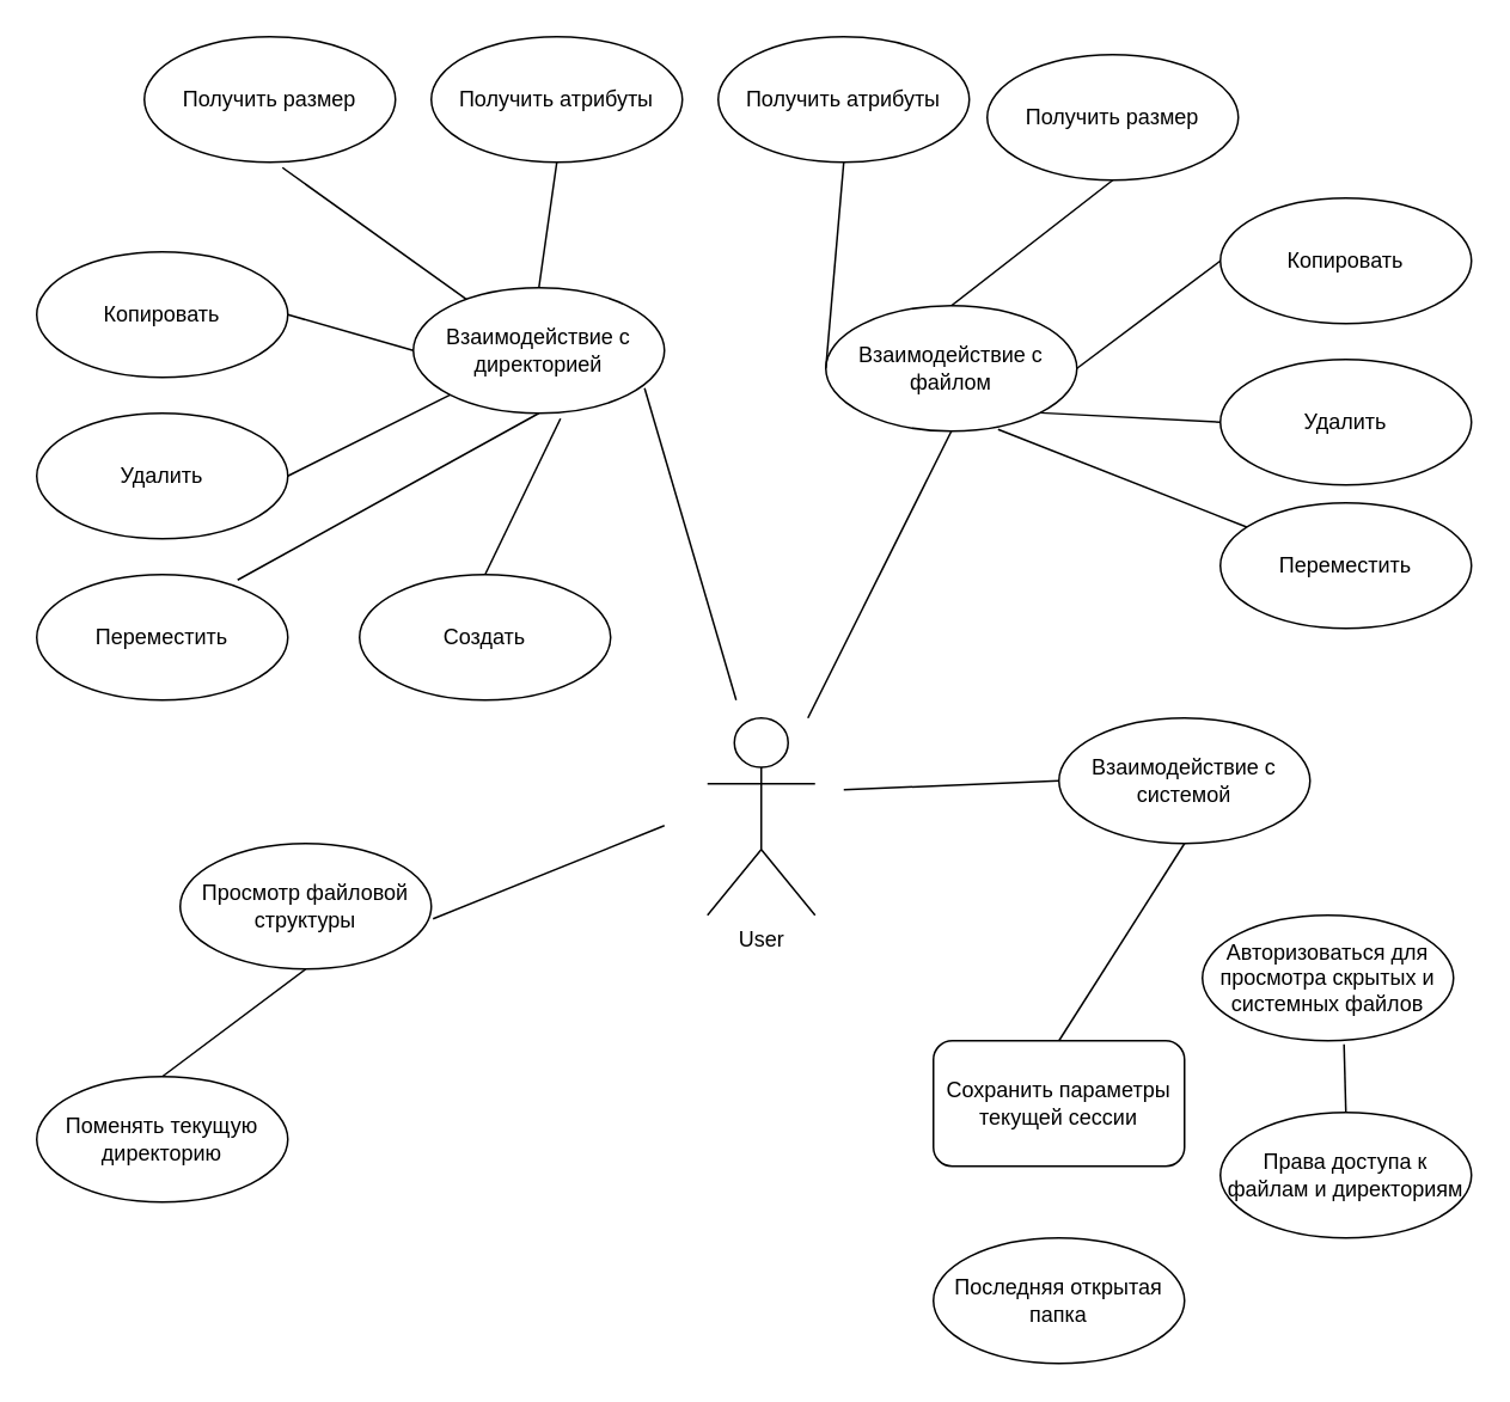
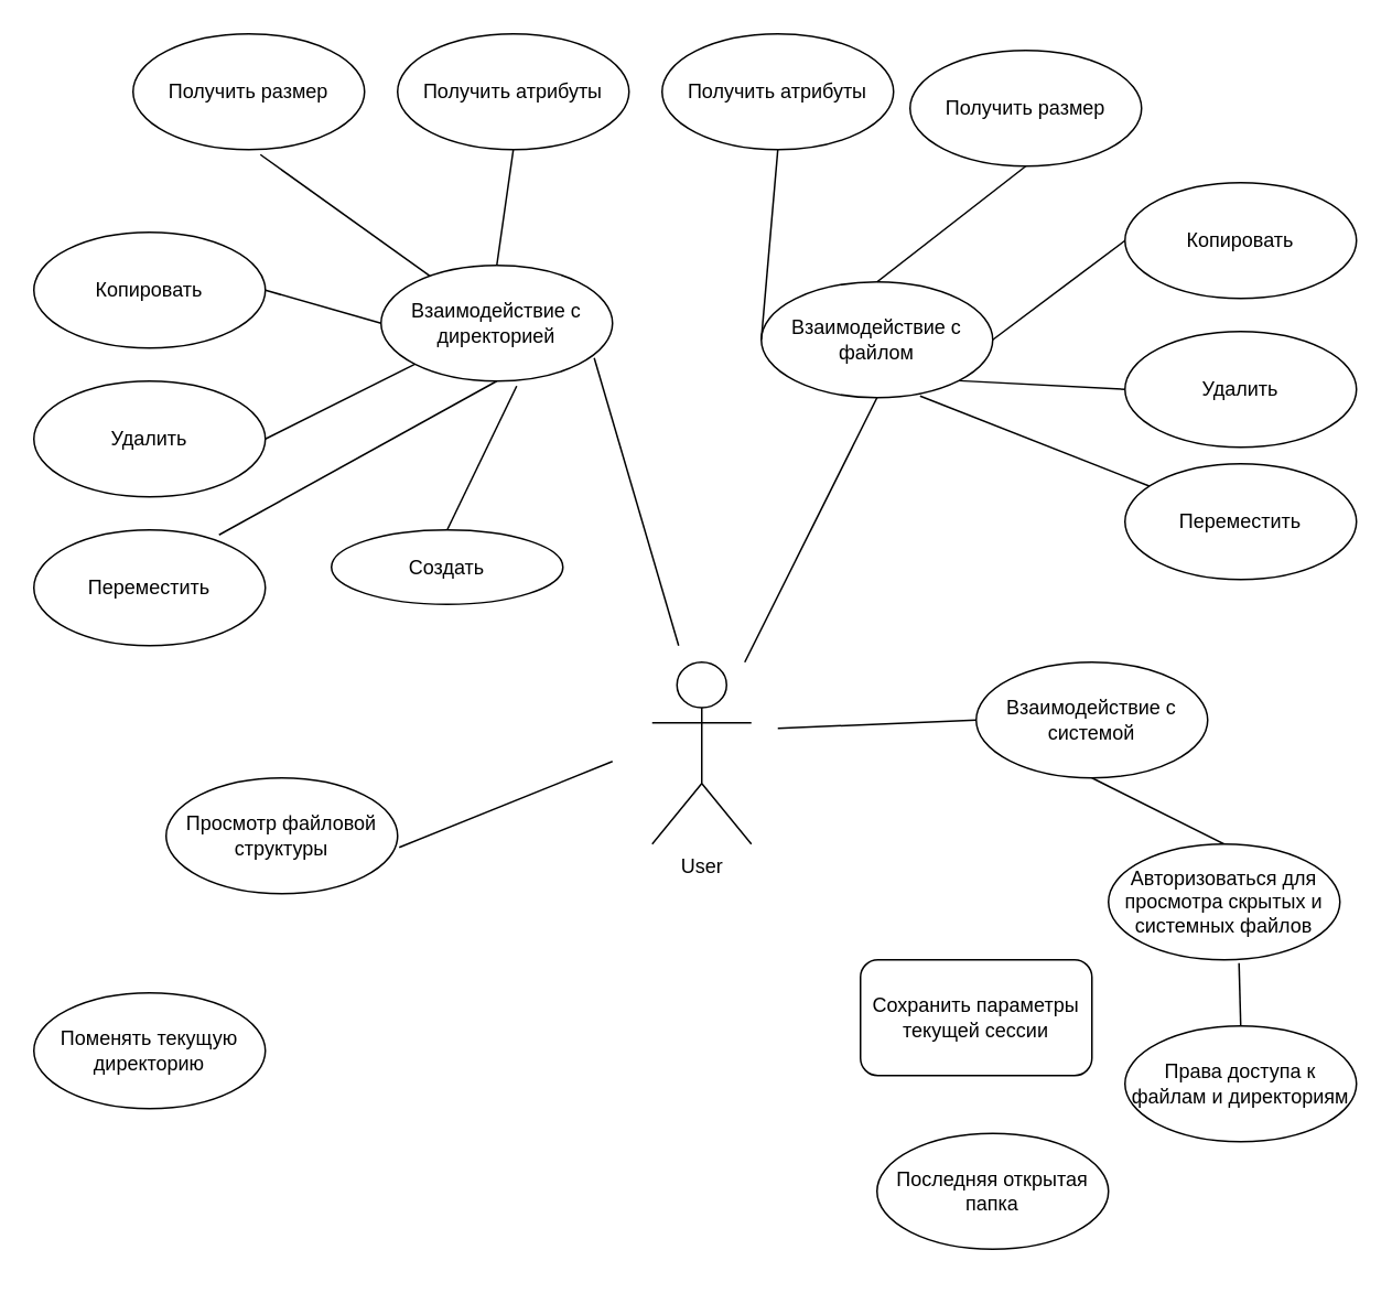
  <mxCell id="0" />
  <mxCell id="1" parent="0" />
  <mxCell id="2" value="&lt;div&gt;User&lt;/div&gt;" style="shape=umlActor;verticalLabelPosition=bottom;verticalAlign=top;html=1;" vertex="1" parent="1"><mxGeometry x="394" y="400" width="60" height="110" as="geometry" /></mxCell>
  <mxCell id="3" value="Просмотр файловой структуры" style="ellipse;whiteSpace=wrap;html=1;" vertex="1" parent="1"><mxGeometry x="100" y="470" width="140" height="70" as="geometry" /></mxCell>
  <mxCell id="4" value="Поменять текущую директорию" style="ellipse;whiteSpace=wrap;html=1;" vertex="1" parent="1"><mxGeometry x="20" y="600" width="140" height="70" as="geometry" /></mxCell>
  <mxCell id="5" value="" style="endArrow=none;html=1;rounded=0;entryX=1.007;entryY=0.6;entryDx=0;entryDy=0;entryPerimeter=0;" edge="1" parent="1" target="3"><mxGeometry width="50" height="50" relative="1" as="geometry"><mxPoint x="370" y="460" as="sourcePoint" /><mxPoint x="450" y="550" as="targetPoint" /></mxGeometry></mxCell>
- <mxCell id="6" value="" style="endArrow=none;html=1;rounded=0;entryX=0.5;entryY=0;entryDx=0;entryDy=0;exitX=0.5;exitY=1;exitDx=0;exitDy=0;" edge="1" parent="1" source="3" target="4"><mxGeometry width="50" height="50" relative="1" as="geometry"><mxPoint x="400" y="600" as="sourcePoint" /><mxPoint x="450" y="550" as="targetPoint" /></mxGeometry></mxCell>
  <mxCell id="7" value="Взаимодействие с файлом" style="ellipse;whiteSpace=wrap;html=1;" vertex="1" parent="1"><mxGeometry x="460" y="170" width="140" height="70" as="geometry" /></mxCell>
  <mxCell id="8" value="" style="endArrow=none;html=1;rounded=0;entryX=0.5;entryY=1;entryDx=0;entryDy=0;" edge="1" parent="1" target="7"><mxGeometry width="50" height="50" relative="1" as="geometry"><mxPoint x="450" y="400" as="sourcePoint" /><mxPoint x="450" y="550" as="targetPoint" /></mxGeometry></mxCell>
  <mxCell id="9" value="Получить атрибуты" style="ellipse;whiteSpace=wrap;html=1;" vertex="1" parent="1"><mxGeometry x="400" y="20" width="140" height="70" as="geometry" /></mxCell>
  <mxCell id="10" value="Получить размер" style="ellipse;whiteSpace=wrap;html=1;" vertex="1" parent="1"><mxGeometry x="550" y="30" width="140" height="70" as="geometry" /></mxCell>
  <mxCell id="11" value="" style="endArrow=none;html=1;rounded=0;exitX=0.5;exitY=0;exitDx=0;exitDy=0;entryX=0.5;entryY=1;entryDx=0;entryDy=0;" edge="1" parent="1" source="7" target="10"><mxGeometry width="50" height="50" relative="1" as="geometry"><mxPoint x="430" y="470" as="sourcePoint" /><mxPoint x="480" y="420" as="targetPoint" /></mxGeometry></mxCell>
  <mxCell id="12" value="" style="endArrow=none;html=1;rounded=0;entryX=0.5;entryY=1;entryDx=0;entryDy=0;exitX=0;exitY=0.5;exitDx=0;exitDy=0;" edge="1" parent="1" source="7" target="9"><mxGeometry width="50" height="50" relative="1" as="geometry"><mxPoint x="290" y="540" as="sourcePoint" /><mxPoint x="340" y="490" as="targetPoint" /></mxGeometry></mxCell>
  <mxCell id="13" value="Копировать" style="ellipse;whiteSpace=wrap;html=1;" vertex="1" parent="1"><mxGeometry x="680" y="110" width="140" height="70" as="geometry" /></mxCell>
  <mxCell id="14" value="Удалить" style="ellipse;whiteSpace=wrap;html=1;" vertex="1" parent="1"><mxGeometry x="680" y="200" width="140" height="70" as="geometry" /></mxCell>
  <mxCell id="15" value="" style="endArrow=none;html=1;rounded=0;entryX=0;entryY=0.5;entryDx=0;entryDy=0;exitX=1;exitY=1;exitDx=0;exitDy=0;" edge="1" parent="1" source="7" target="14"><mxGeometry width="50" height="50" relative="1" as="geometry"><mxPoint x="400" y="600" as="sourcePoint" /><mxPoint x="450" y="550" as="targetPoint" /></mxGeometry></mxCell>
  <mxCell id="16" value="" style="endArrow=none;html=1;rounded=0;entryX=0;entryY=0.5;entryDx=0;entryDy=0;exitX=1;exitY=0.5;exitDx=0;exitDy=0;" edge="1" parent="1" source="7" target="13"><mxGeometry width="50" height="50" relative="1" as="geometry"><mxPoint x="400" y="600" as="sourcePoint" /><mxPoint x="450" y="550" as="targetPoint" /></mxGeometry></mxCell>
  <mxCell id="17" value="&lt;div&gt;Переместить&lt;/div&gt;" style="ellipse;whiteSpace=wrap;html=1;" vertex="1" parent="1"><mxGeometry x="680" y="280" width="140" height="70" as="geometry" /></mxCell>
  <mxCell id="18" value="" style="endArrow=none;html=1;rounded=0;entryX=0.686;entryY=0.986;entryDx=0;entryDy=0;entryPerimeter=0;" edge="1" parent="1" source="17" target="7"><mxGeometry width="50" height="50" relative="1" as="geometry"><mxPoint x="400" y="600" as="sourcePoint" /><mxPoint x="450" y="550" as="targetPoint" /></mxGeometry></mxCell>
  <mxCell id="19" value="Взаимодействие с директорией" style="ellipse;whiteSpace=wrap;html=1;" vertex="1" parent="1"><mxGeometry x="230" y="160" width="140" height="70" as="geometry" /></mxCell>
  <mxCell id="20" value="" style="endArrow=none;html=1;rounded=0;entryX=0.921;entryY=0.8;entryDx=0;entryDy=0;entryPerimeter=0;" edge="1" parent="1" target="19"><mxGeometry width="50" height="50" relative="1" as="geometry"><mxPoint x="410" y="390" as="sourcePoint" /><mxPoint x="450" y="550" as="targetPoint" /></mxGeometry></mxCell>
  <mxCell id="21" value="Получить атрибуты" style="ellipse;whiteSpace=wrap;html=1;" vertex="1" parent="1"><mxGeometry x="240" y="20" width="140" height="70" as="geometry" /></mxCell>
  <mxCell id="22" value="Получить размер" style="ellipse;whiteSpace=wrap;html=1;" vertex="1" parent="1"><mxGeometry x="80" y="20" width="140" height="70" as="geometry" /></mxCell>
  <mxCell id="23" value="Копировать" style="ellipse;whiteSpace=wrap;html=1;" vertex="1" parent="1"><mxGeometry x="20" y="140" width="140" height="70" as="geometry" /></mxCell>
  <mxCell id="24" value="Удалить" style="ellipse;whiteSpace=wrap;html=1;" vertex="1" parent="1"><mxGeometry x="20" y="230" width="140" height="70" as="geometry" /></mxCell>
  <mxCell id="25" value="&lt;div&gt;Переместить&lt;/div&gt;" style="ellipse;whiteSpace=wrap;html=1;" vertex="1" parent="1"><mxGeometry x="20" y="320" width="140" height="70" as="geometry" /></mxCell>
- <mxCell id="26" value="Создать" style="ellipse;whiteSpace=wrap;html=1;" vertex="1" parent="1"><mxGeometry x="200" y="320" width="140" height="70" as="geometry" /></mxCell>
+ <mxCell id="26" value="Создать" style="ellipse;whiteSpace=wrap;html=1;" vertex="1" parent="1"><mxGeometry x="200" y="320" width="140" height="45" as="geometry" /></mxCell>
  <mxCell id="27" value="" style="endArrow=none;html=1;rounded=0;entryX=0.5;entryY=1;entryDx=0;entryDy=0;exitX=0.5;exitY=0;exitDx=0;exitDy=0;" edge="1" parent="1" source="19" target="21"><mxGeometry width="50" height="50" relative="1" as="geometry"><mxPoint x="400" y="600" as="sourcePoint" /><mxPoint x="450" y="550" as="targetPoint" /></mxGeometry></mxCell>
  <mxCell id="28" value="" style="endArrow=none;html=1;rounded=0;entryX=0.55;entryY=1.043;entryDx=0;entryDy=0;entryPerimeter=0;" edge="1" parent="1" source="19" target="22"><mxGeometry width="50" height="50" relative="1" as="geometry"><mxPoint x="400" y="600" as="sourcePoint" /><mxPoint x="450" y="550" as="targetPoint" /></mxGeometry></mxCell>
  <mxCell id="29" value="" style="endArrow=none;html=1;rounded=0;entryX=1;entryY=0.5;entryDx=0;entryDy=0;exitX=0;exitY=0.5;exitDx=0;exitDy=0;" edge="1" parent="1" source="19" target="23"><mxGeometry width="50" height="50" relative="1" as="geometry"><mxPoint x="400" y="600" as="sourcePoint" /><mxPoint x="450" y="550" as="targetPoint" /></mxGeometry></mxCell>
  <mxCell id="30" value="" style="endArrow=none;html=1;rounded=0;entryX=1;entryY=0.5;entryDx=0;entryDy=0;" edge="1" parent="1" source="19" target="24"><mxGeometry width="50" height="50" relative="1" as="geometry"><mxPoint x="400" y="600" as="sourcePoint" /><mxPoint x="450" y="550" as="targetPoint" /></mxGeometry></mxCell>
  <mxCell id="31" value="" style="endArrow=none;html=1;rounded=0;entryX=0.5;entryY=1;entryDx=0;entryDy=0;exitX=0.8;exitY=0.043;exitDx=0;exitDy=0;exitPerimeter=0;" edge="1" parent="1" source="25" target="19"><mxGeometry width="50" height="50" relative="1" as="geometry"><mxPoint x="400" y="600" as="sourcePoint" /><mxPoint x="450" y="550" as="targetPoint" /></mxGeometry></mxCell>
  <mxCell id="32" value="" style="endArrow=none;html=1;rounded=0;entryX=0.586;entryY=1.043;entryDx=0;entryDy=0;entryPerimeter=0;exitX=0.5;exitY=0;exitDx=0;exitDy=0;" edge="1" parent="1" source="26" target="19"><mxGeometry width="50" height="50" relative="1" as="geometry"><mxPoint x="270" y="310" as="sourcePoint" /><mxPoint x="450" y="550" as="targetPoint" /></mxGeometry></mxCell>
  <mxCell id="33" value="&lt;div&gt;Взаимодействие с системой&lt;/div&gt;" style="ellipse;whiteSpace=wrap;html=1;" vertex="1" parent="1"><mxGeometry x="590" y="400" width="140" height="70" as="geometry" /></mxCell>
  <mxCell id="34" value="" style="endArrow=none;html=1;rounded=0;entryX=0;entryY=0.5;entryDx=0;entryDy=0;" edge="1" parent="1" target="33"><mxGeometry width="50" height="50" relative="1" as="geometry"><mxPoint x="470" y="440" as="sourcePoint" /><mxPoint x="450" y="550" as="targetPoint" /></mxGeometry></mxCell>
+ <mxCell id="35" value="" style="endArrow=none;html=1;rounded=0;entryX=0.5;entryY=1;entryDx=0;entryDy=0;exitX=0.5;exitY=0;exitDx=0;exitDy=0;" edge="1" parent="1" source="36" target="33"><mxGeometry width="50" height="50" relative="1" as="geometry"><mxPoint x="400" y="600" as="sourcePoint" /><mxPoint x="450" y="550" as="targetPoint" /></mxGeometry></mxCell>
  <mxCell id="36" value="Авторизоваться для просмотра скрытых и системных файлов" style="ellipse;whiteSpace=wrap;html=1;" vertex="1" parent="1"><mxGeometry x="670" y="510" width="140" height="70" as="geometry" /></mxCell>
  <mxCell id="37" value="Сохранить параметры текущей сессии" style="whiteSpace=wrap;html=1;rounded=1;" vertex="1" parent="1"><mxGeometry x="520" y="580" width="140" height="70" as="geometry" /></mxCell>
- <mxCell id="38" value="" style="endArrow=none;html=1;rounded=0;entryX=0.5;entryY=1;entryDx=0;entryDy=0;exitX=0.5;exitY=0;exitDx=0;exitDy=0;" edge="1" parent="1" source="37" target="33"><mxGeometry width="50" height="50" relative="1" as="geometry"><mxPoint x="400" y="600" as="sourcePoint" /><mxPoint x="450" y="550" as="targetPoint" /></mxGeometry></mxCell>
- <mxCell id="39" value="Последняя открытая папка" style="ellipse;whiteSpace=wrap;html=1;" vertex="1" parent="1"><mxGeometry x="520" y="690" width="140" height="70" as="geometry" /></mxCell>
+ <mxCell id="39" value="Последняя открытая папка" style="ellipse;whiteSpace=wrap;html=1;" vertex="1" parent="1"><mxGeometry x="530" y="685" width="140" height="70" as="geometry" /></mxCell>
  <mxCell id="40" value="Права доступа к файлам и директориям" style="ellipse;whiteSpace=wrap;html=1;" vertex="1" parent="1"><mxGeometry x="680" y="620" width="140" height="70" as="geometry" /></mxCell>
  <mxCell id="41" value="" style="endArrow=none;html=1;rounded=0;entryX=0.564;entryY=1.029;entryDx=0;entryDy=0;entryPerimeter=0;exitX=0.5;exitY=0;exitDx=0;exitDy=0;" edge="1" parent="1" source="40" target="36"><mxGeometry width="50" height="50" relative="1" as="geometry"><mxPoint x="400" y="600" as="sourcePoint" /><mxPoint x="450" y="550" as="targetPoint" /></mxGeometry></mxCell>
